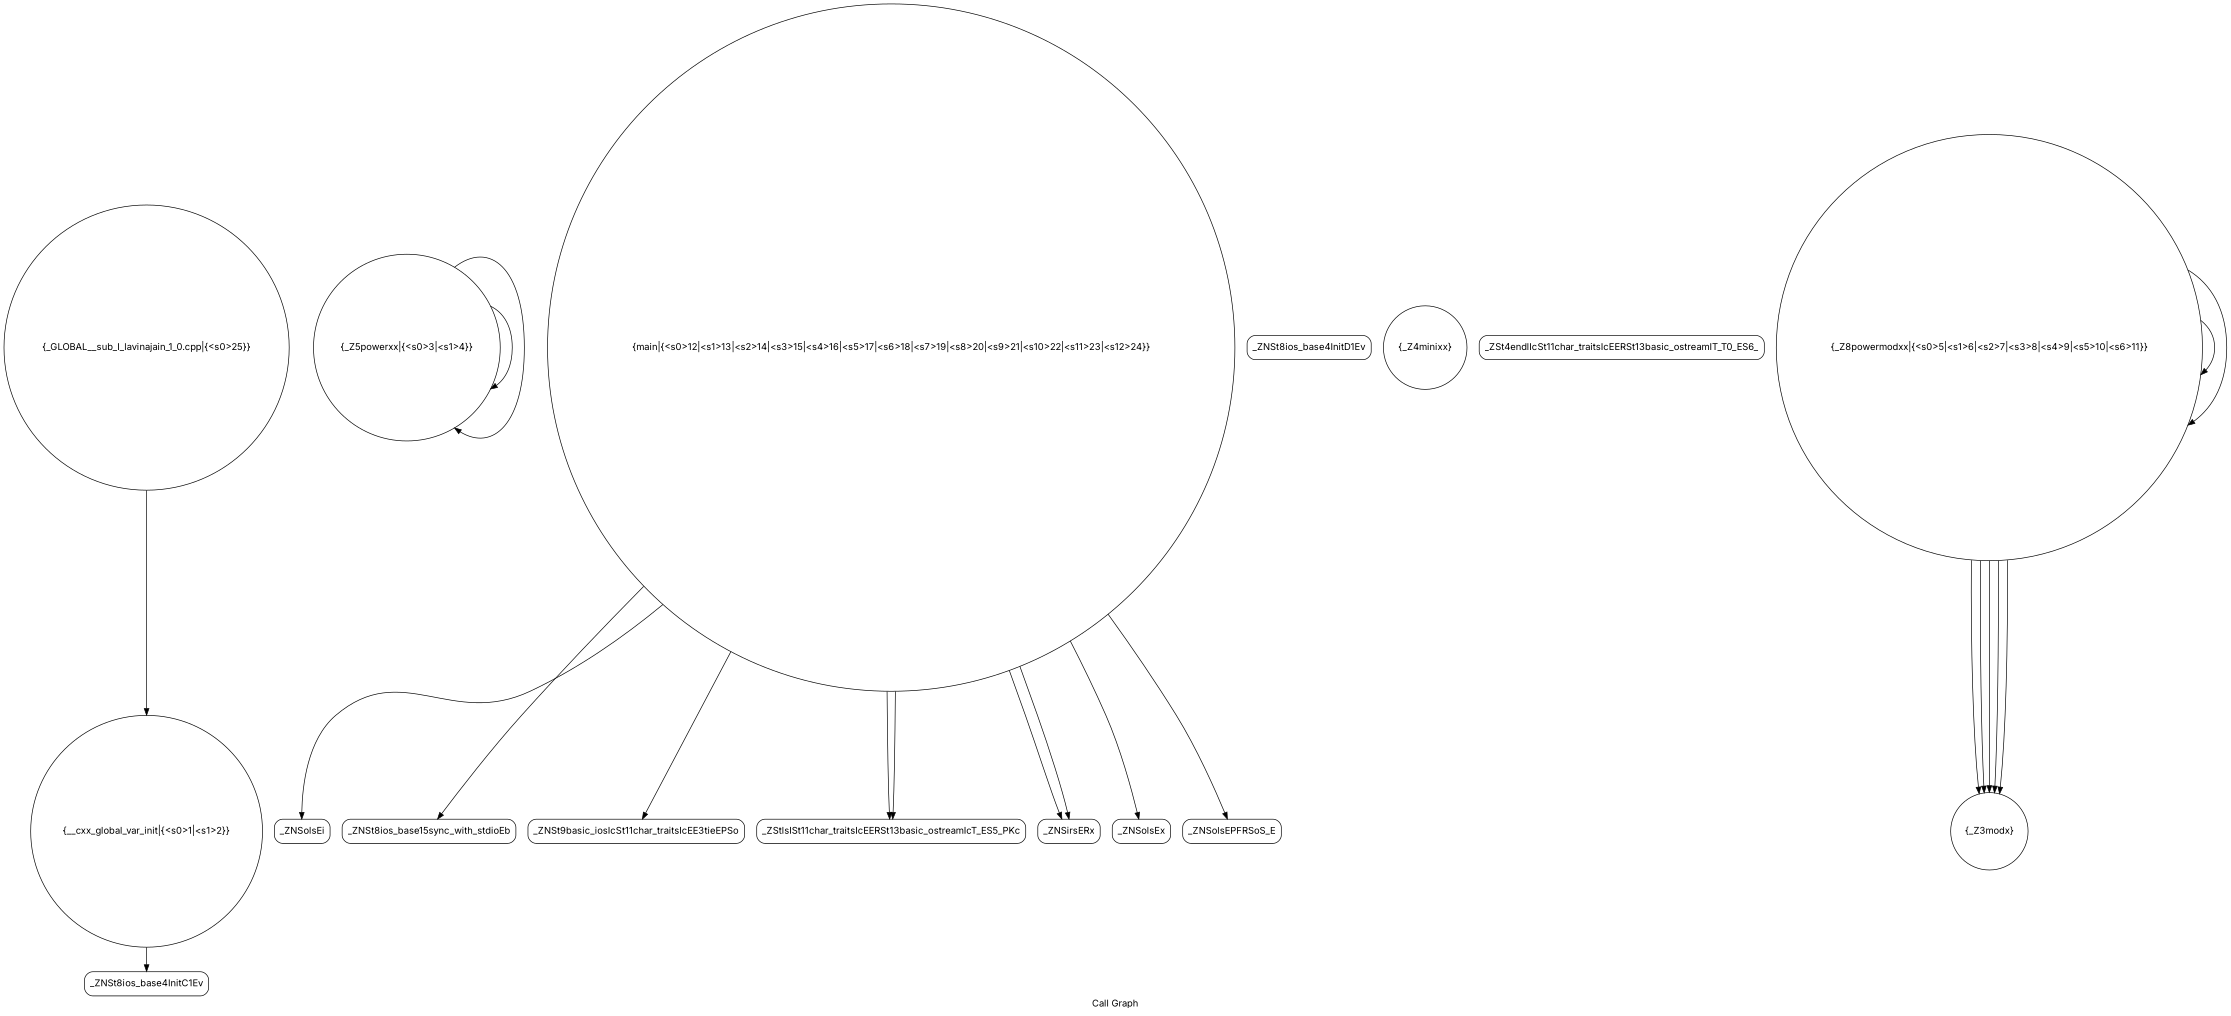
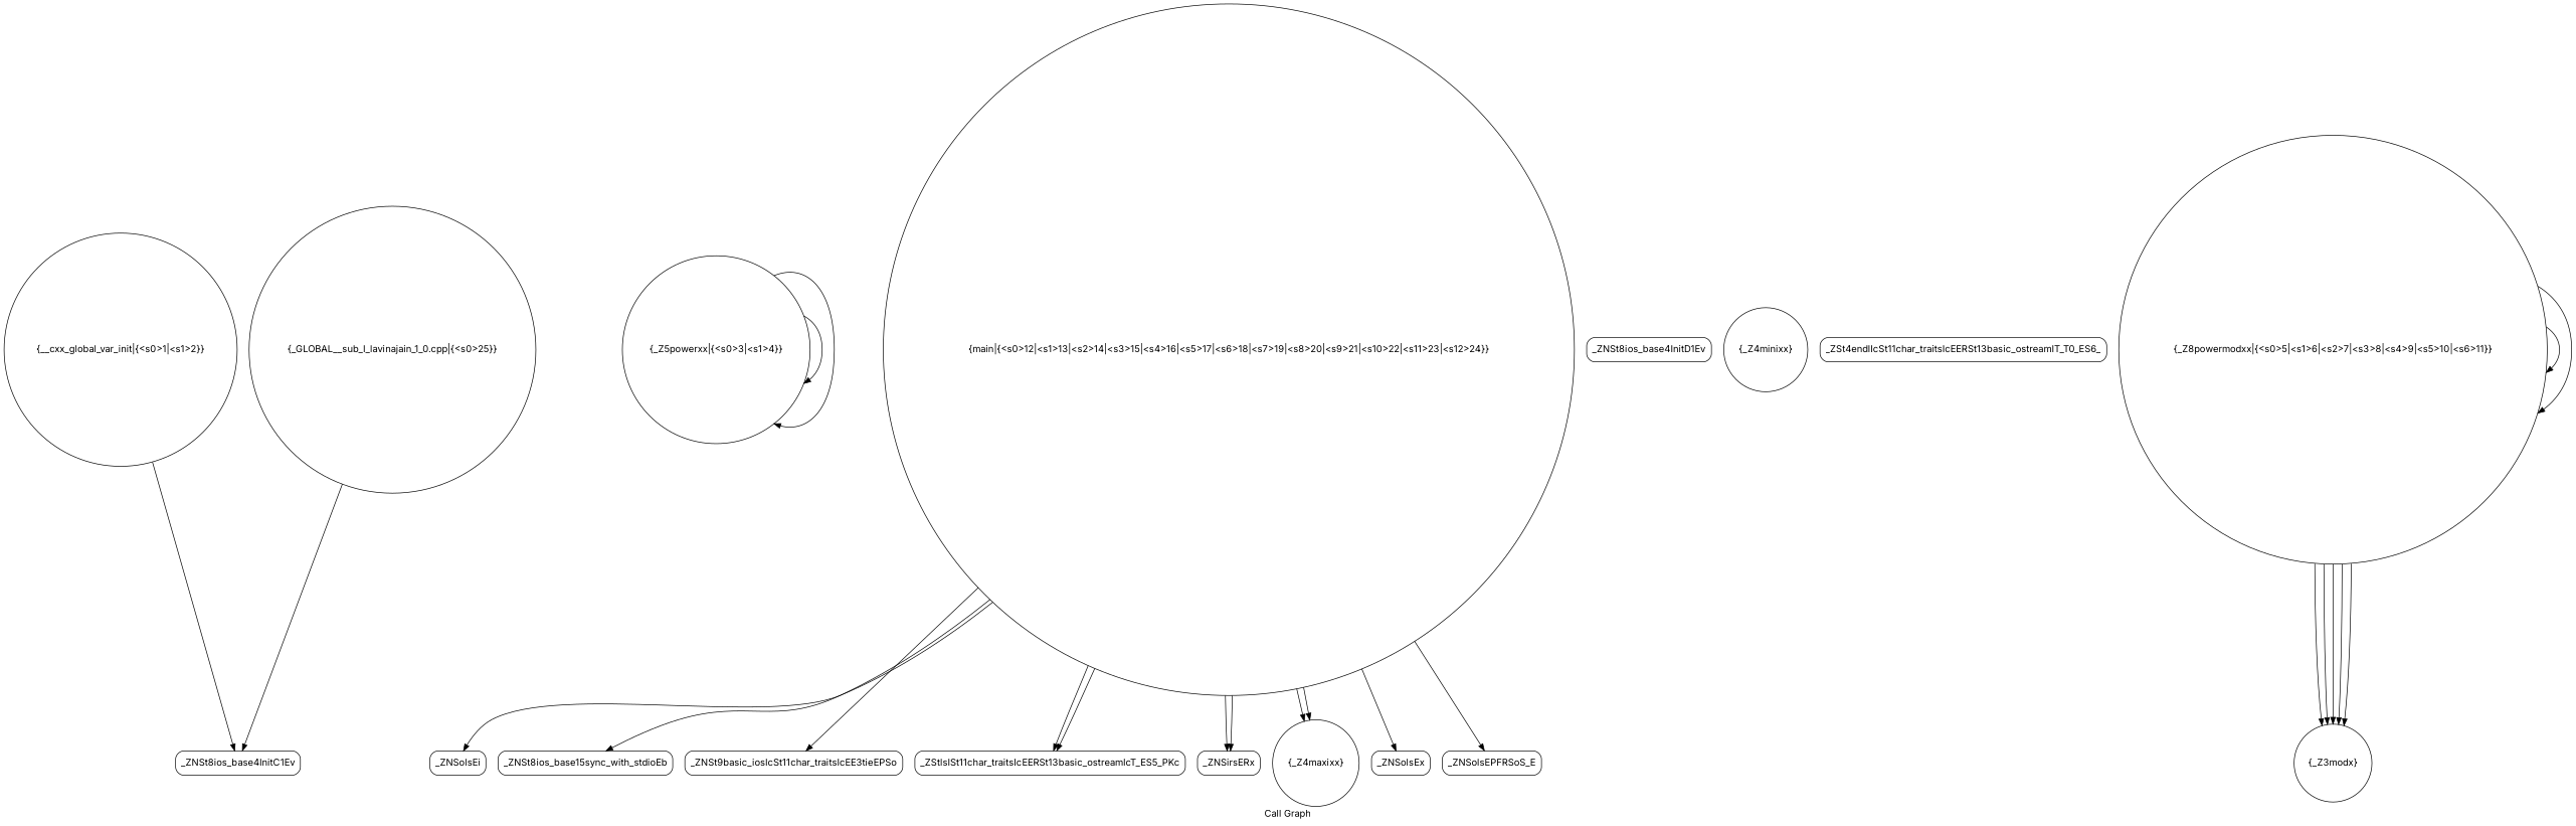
  digraph {
    fontname=Inter
    label="Call Graph"
    node [fontname=Inter shape=Mrecord]
    edge [color=black fontname=Inter tailport=s0]
    n1 [label="{__cxx_global_var_init|{<s0>1|<s1>2}}" shape=circle]
    n2 [label="{_ZNSt8ios_base4InitC1Ev}"]
    n3 [label="{_Z5powerxx|{<s0>3|<s1>4}}" shape=circle]
    n4 [label="{_ZNSolsEi}"]
    n5 [label="{_ZNSt8ios_base4InitD1Ev}"]
    n6 [label="{main|{<s0>12|<s1>13|<s2>14|<s3>15|<s4>16|<s5>17|<s6>18|<s7>19|<s8>20|<s9>21|<s10>22|<s11>23|<s12>24}}" shape=circle]
    n7 [label="{_ZNSt8ios_base15sync_with_stdioEb}"]
    n8 [label="{_ZNSt9basic_iosIcSt11char_traitsIcEE3tieEPSo}"]
    n9 [label="{_ZStlsISt11char_traitsIcEERSt13basic_ostreamIcT_ES5_PKc}"]
    n10 [label="{_ZNSirsERx}"]
+   n11 [label="{_Z4maxixx}" shape=circle]
    n12 [label="{_ZNSolsEx}"]
    n13 [label="{_ZNSolsEPFRSoS_E}"]
    n14 [label="{_Z4minixx}" shape=circle]
    n15 [label="{_ZSt4endlIcSt11char_traitsIcEERSt13basic_ostreamIT_T0_ES6_}"]
    n16 [label="{_Z3modx}" shape=circle]
    n17 [label="{_Z8powermodxx|{<s0>5|<s1>6|<s2>7|<s3>8|<s4>9|<s5>10|<s6>11}}" shape=circle]
    n18 [label="{_GLOBAL__sub_I_lavinajain_1_0.cpp|{<s0>25}}" shape=circle]
    n1 -> n2
    n3 -> n3
    n3 -> n3 [tailport=s1]
    n6 -> n4 [tailport=s4]
    n6 -> n7
    n6 -> n8 [tailport=s1]
    n6 -> n9 [tailport=s3]
    n6 -> n9 [tailport=s5]
    n6 -> n10 [tailport=s7]
    n6 -> n10 [tailport=s8]
+   n6 -> n11 [tailport=s9]
+   n6 -> n11 [tailport=s10]
    n6 -> n12 [tailport=s11]
    n6 -> n13 [tailport=s12]
    n17 -> n16
    n17 -> n16 [tailport=s2]
    n17 -> n16 [tailport=s3]
    n17 -> n16 [tailport=s4]
    n17 -> n16 [tailport=s6]
    n17 -> n17 [tailport=s1]
    n17 -> n17 [tailport=s5]
-   n18 -> n1
+   n18 -> n2
  }
